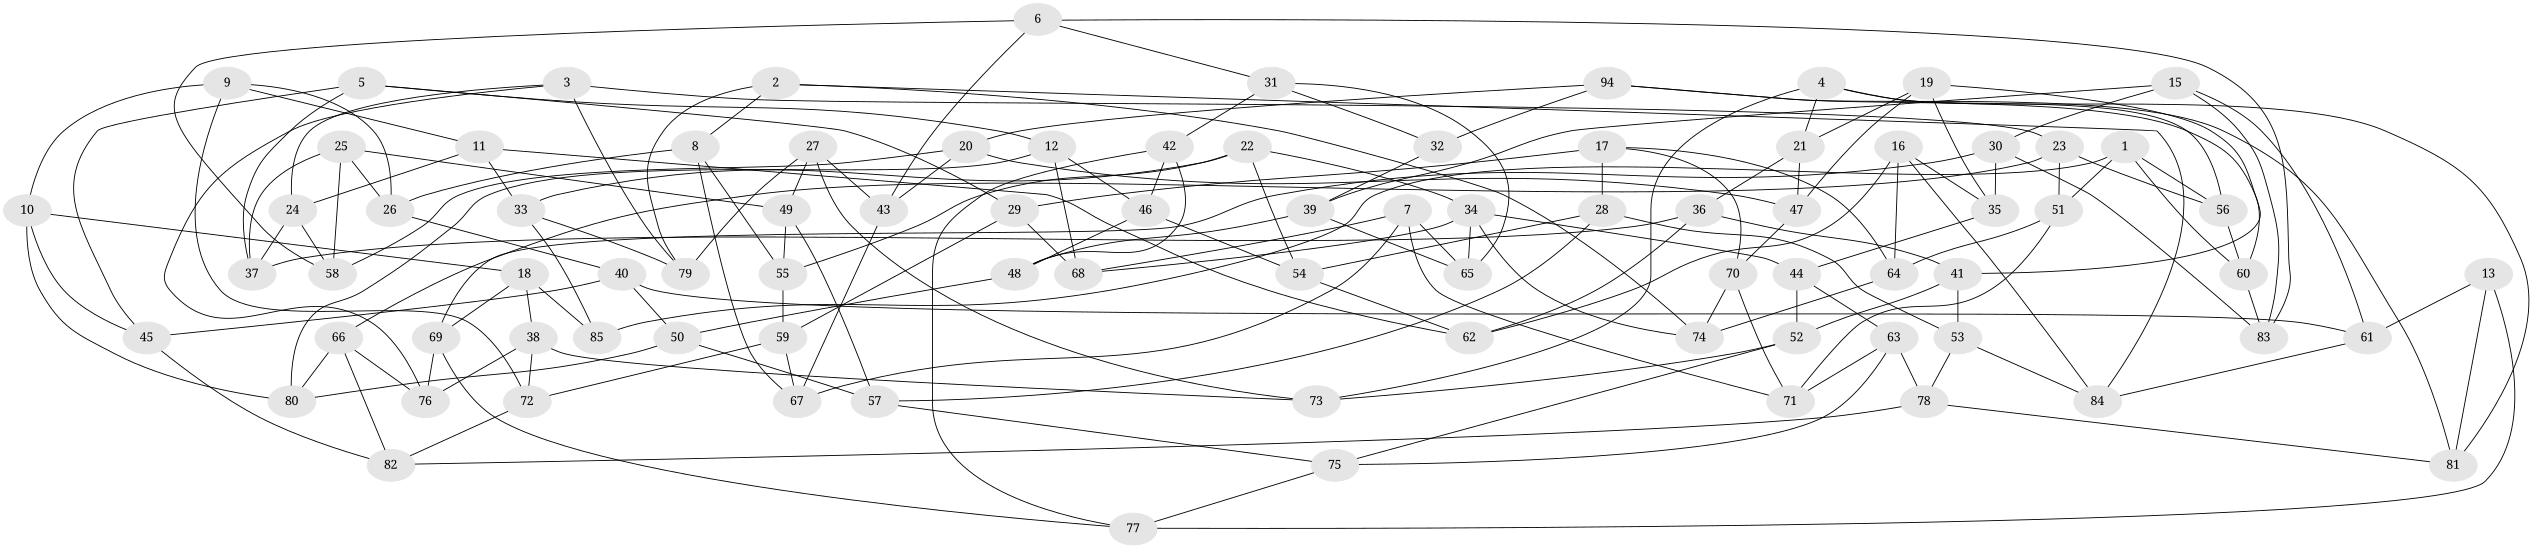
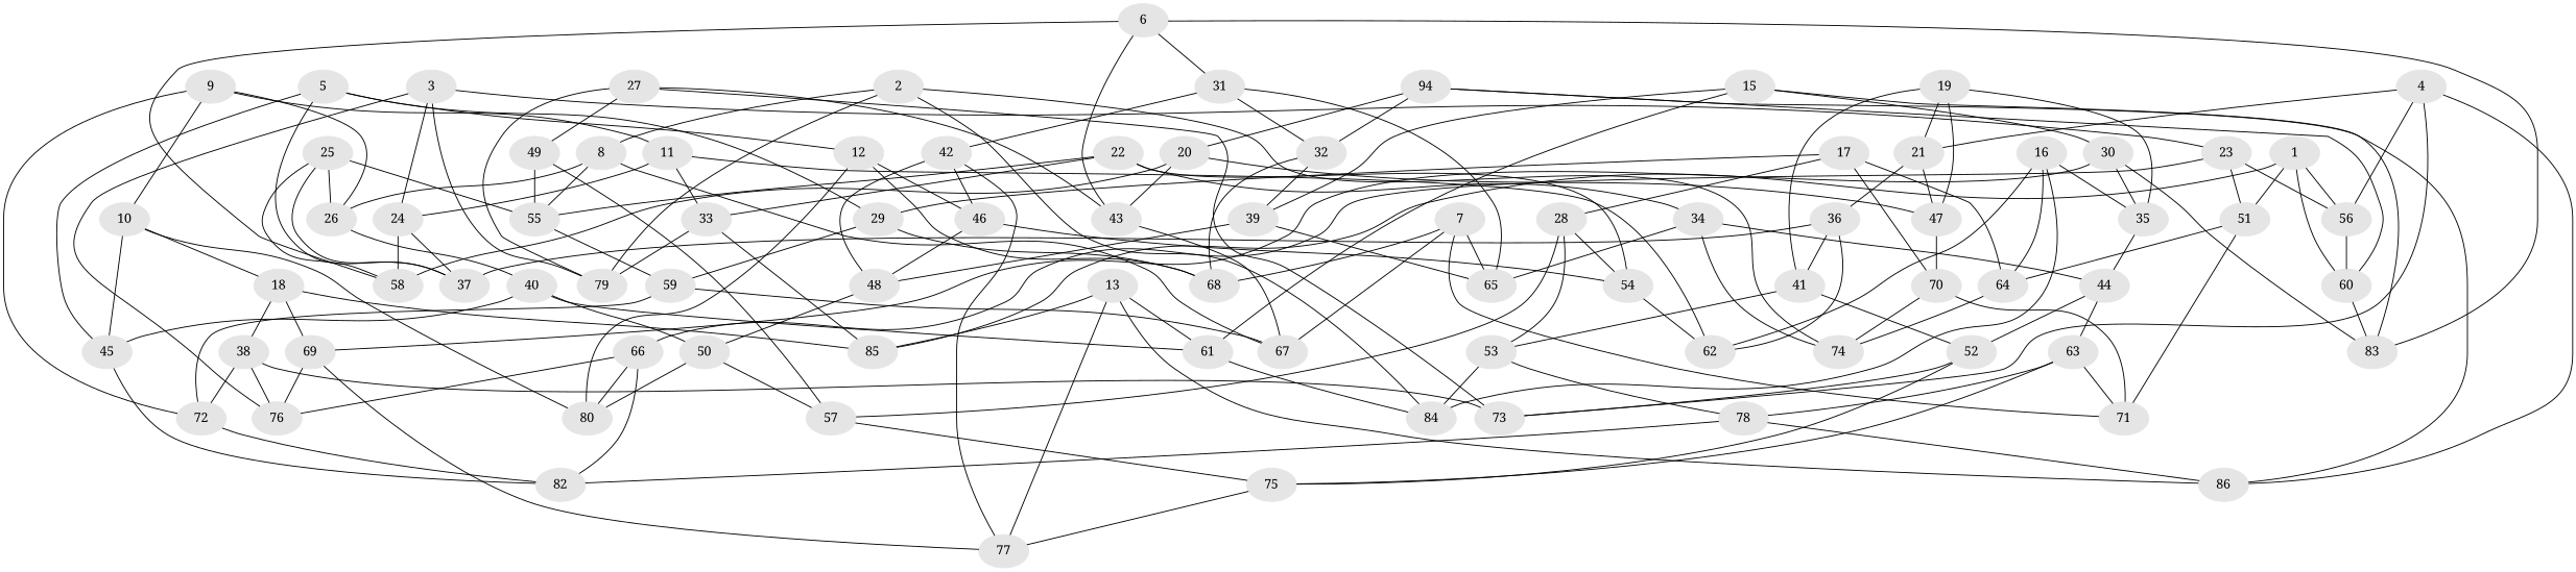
  graph {
    fontname="Noto Serif"
    node [color=gray90 fontname="Noto Serif" style=filled]
    edge [fontname="Noto Serif"]
    1
    51
    56
    60
    85
    71
    64
    83
    2
    8
    74
    79
    84
    67
    26
    55
    3
    23
    24
    76
    66
    37
    58
    4
    21
    73
-   81
+   81 [label=86]
    47
    36
    5
    12
    29
    45
    68
    80
    46
    59
    82
    6
    31
    43
    65
    32
    42
    7
    40
    9
    10
    11
    72
    18
    33
    62
    38
    69
    54
    48
    13
    61
    77
    n61 [label=94]
    20
    39
    15
    30
    35
    16
    44
    17
    28
    70
    53
    57
    19
    41
    52
    22
    34
    25
    49
    50
    27
    78
    75
    63
    1 -- 51
    1 -- 56
    1 -- 60
    1 -- 85
    51 -- 71
    51 -- 64
    56 -- 60
    60 -- 83
    64 -- 74
    2 -- 8
    2 -- 74
    2 -- 79
    2 -- 84
    8 -- 67
    8 -- 26
    8 -- 55
    26 -- 40
    55 -- 59
    3 -- 79
    3 -- 23
    3 -- 24
    3 -- 76
    23 -- 51
    23 -- 56
    23 -- 66
    24 -- 37
    24 -- 58
    66 -- 76
    66 -- 80
    66 -- 82
    4 -- 56
    4 -- 21
    4 -- 73
    4 -- 81
    21 -- 47
    21 -- 36
    47 -- 70
    36 -- 37
    36 -- 62
    36 -- 41
    5 -- 37
    5 -- 12
    5 -- 29
    5 -- 45
    12 -- 68
    12 -- 80
    12 -- 46
    29 -- 68
    29 -- 59
    45 -- 82
    46 -- 54
    46 -- 48
    59 -- 67
    59 -- 72
    6 -- 83
    6 -- 58
    6 -- 31
    6 -- 43
    31 -- 65
    31 -- 32
    31 -- 42
    43 -- 67
-   34 -- 68
+   32 -- 68
    32 -- 39
    42 -- 46
    42 -- 48
    42 -- 77
    7 -- 71
    7 -- 67
    7 -- 68
    7 -- 65
    40 -- 45
    40 -- 61
    40 -- 50
    9 -- 26
    9 -- 10
    9 -- 11
    9 -- 72
    10 -- 45
    10 -- 80
    10 -- 18
    11 -- 24
    11 -- 33
    11 -- 62
    72 -- 82
    18 -- 85
    18 -- 38
    18 -- 69
    33 -- 85
    33 -- 79
    38 -- 76
    38 -- 73
    38 -- 72
    69 -- 76
    69 -- 77
    54 -- 62
    48 -- 50
+   13 -- 85
    13 -- 81
    13 -- 61
    13 -- 77
    61 -- 84
    n61 -- 60
    n61 -- 81
    n61 -- 32
    n61 -- 20
    20 -- 58
    20 -- 47
    20 -- 43
    39 -- 65
    39 -- 48
    15 -- 83
    15 -- 61
    15 -- 39
    15 -- 30
    30 -- 83
    30 -- 69
    30 -- 35
    35 -- 44
    16 -- 64
    16 -- 84
    16 -- 62
    16 -- 35
    44 -- 52
    44 -- 63
    17 -- 64
    17 -- 29
    17 -- 28
    17 -- 70
    28 -- 54
    28 -- 53
    28 -- 57
    70 -- 71
    70 -- 74
    53 -- 84
    53 -- 78
    57 -- 75
    19 -- 21
    19 -- 47
    19 -- 35
    19 -- 41
    41 -- 53
    41 -- 52
    52 -- 73
    52 -- 75
    22 -- 55
    22 -- 33
    22 -- 54
    22 -- 34
    34 -- 74
    34 -- 65
    34 -- 44
    25 -- 26
    25 -- 37
    25 -- 58
-   25 -- 49
+   25 -- 55
    49 -- 55
    49 -- 57
    50 -- 80
    50 -- 57
    27 -- 79
    27 -- 73
    27 -- 43
    27 -- 49
    78 -- 81
    78 -- 82
    75 -- 77
    63 -- 71
    63 -- 78
    63 -- 75
  }
